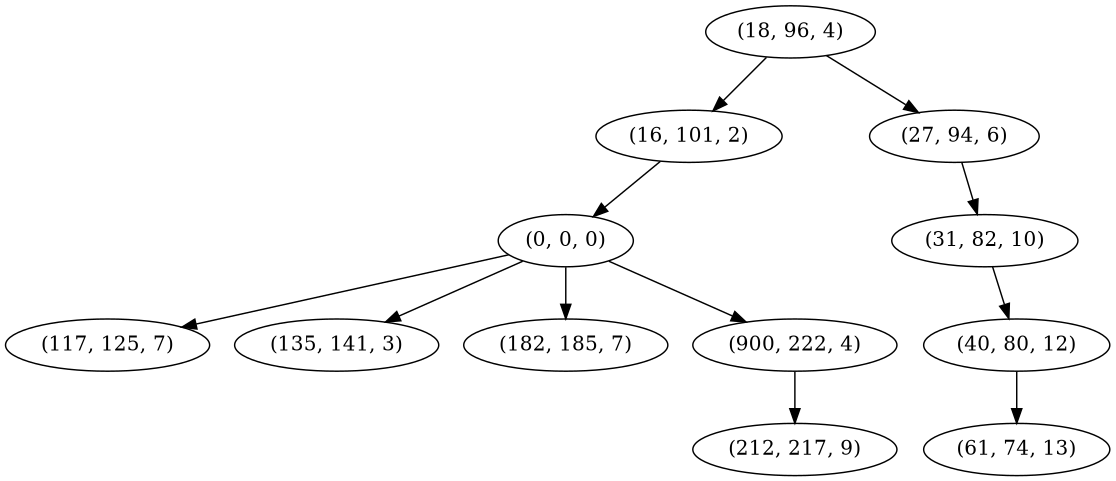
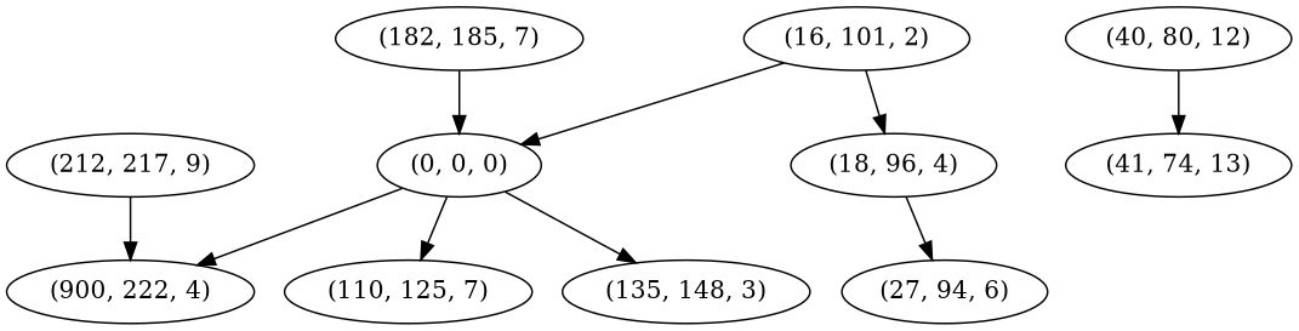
  digraph {
    "(0, 0, 0)"
-   "(110, 125, 7)" [label="(117, 125, 7)"]
-   "(135, 141, 3)"
+   "(110, 125, 7)"
+   "(135, 141, 3)" [label="(135, 148, 3)"]
    "(182, 185, 7)"
    n5 [label="(900, 222, 4)"]
    "(16, 101, 2)"
    "(18, 96, 4)"
    "(212, 217, 9)"
    "(27, 94, 6)"
-   "(31, 82, 10)"
    "(40, 80, 12)"
-   "(41, 74, 13)" [label="(61, 74, 13)"]
+   "(41, 74, 13)"
    "(0, 0, 0)" -> "(110, 125, 7)"
    "(0, 0, 0)" -> "(135, 141, 3)"
-   "(0, 0, 0)" -> "(182, 185, 7)"
+   "(182, 185, 7)" -> "(0, 0, 0)"
    "(0, 0, 0)" -> n5
-   n5 -> "(212, 217, 9)"
+   "(212, 217, 9)" -> n5
    "(16, 101, 2)" -> "(0, 0, 0)"
-   "(18, 96, 4)" -> "(16, 101, 2)"
+   "(16, 101, 2)" -> "(18, 96, 4)"
    "(18, 96, 4)" -> "(27, 94, 6)"
-   "(27, 94, 6)" -> "(31, 82, 10)"
-   "(31, 82, 10)" -> "(40, 80, 12)"
    "(40, 80, 12)" -> "(41, 74, 13)"
  }
